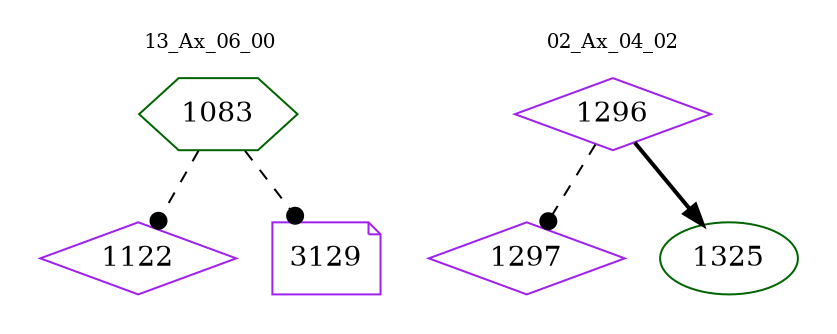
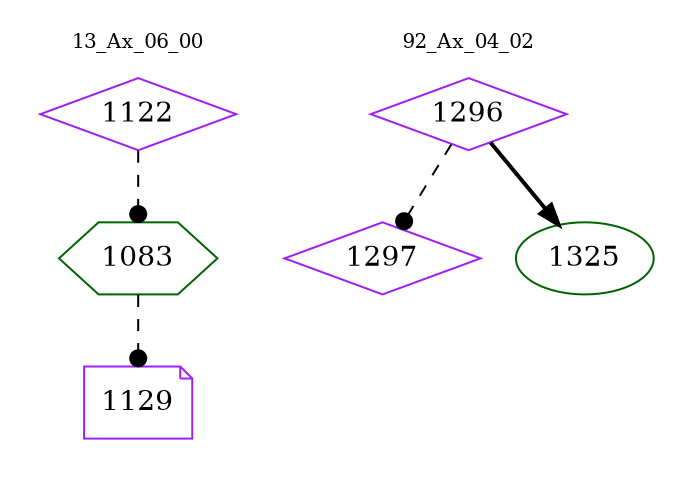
  digraph {
    node [color=purple shape=diamond]
    edge [arrowhead=dot color=black style=dashed]
    n1 [color=darkgreen label=1083 shape=hexagon]
    n2 [label=1122]
-   n3 [label=3129 shape=note]
+   n3 [label=1129 shape=note]
    n4 [label=1296]
    n5 [label=1297]
    n6 [color=darkgreen label=1325 shape=ellipse]
    subgraph cluster_1 {
      color=white
      fontsize=10
      label="13_Ax_06_00"
      n1
      n2
      n3
    }
    subgraph cluster_2 {
      color=white
      fontsize=10
-     label="02_Ax_04_02"
+     label="92_Ax_04_02"
      n4
      n5
      n6
    }
-   n1 -> n2
+   n2 -> n1
    n1 -> n3
    n4 -> n5
    n4 -> n6 [arrowhead=normal style=bold]
  }
